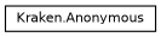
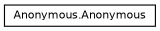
  digraph {
    rankdir=TB
-   n1 [color=black fillcolor=white fontname=Helvetica fontsize=10 height=0.2 label="Kraken.Anonymous" shape=record style=filled width=0.4]
+   n1 [color=black fillcolor=white fontname=Helvetica fontsize=10 height=0.2 label="Anonymous.Anonymous" shape=record style=filled width=0.4]
  }
